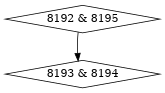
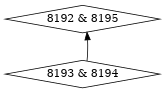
  digraph {
    node [shape=diamond]
    n1 [label="8192 & 8195"]
    n2 [label="8193 & 8194"]
-   n1 -> n2
+   n2 -> n1
  }
